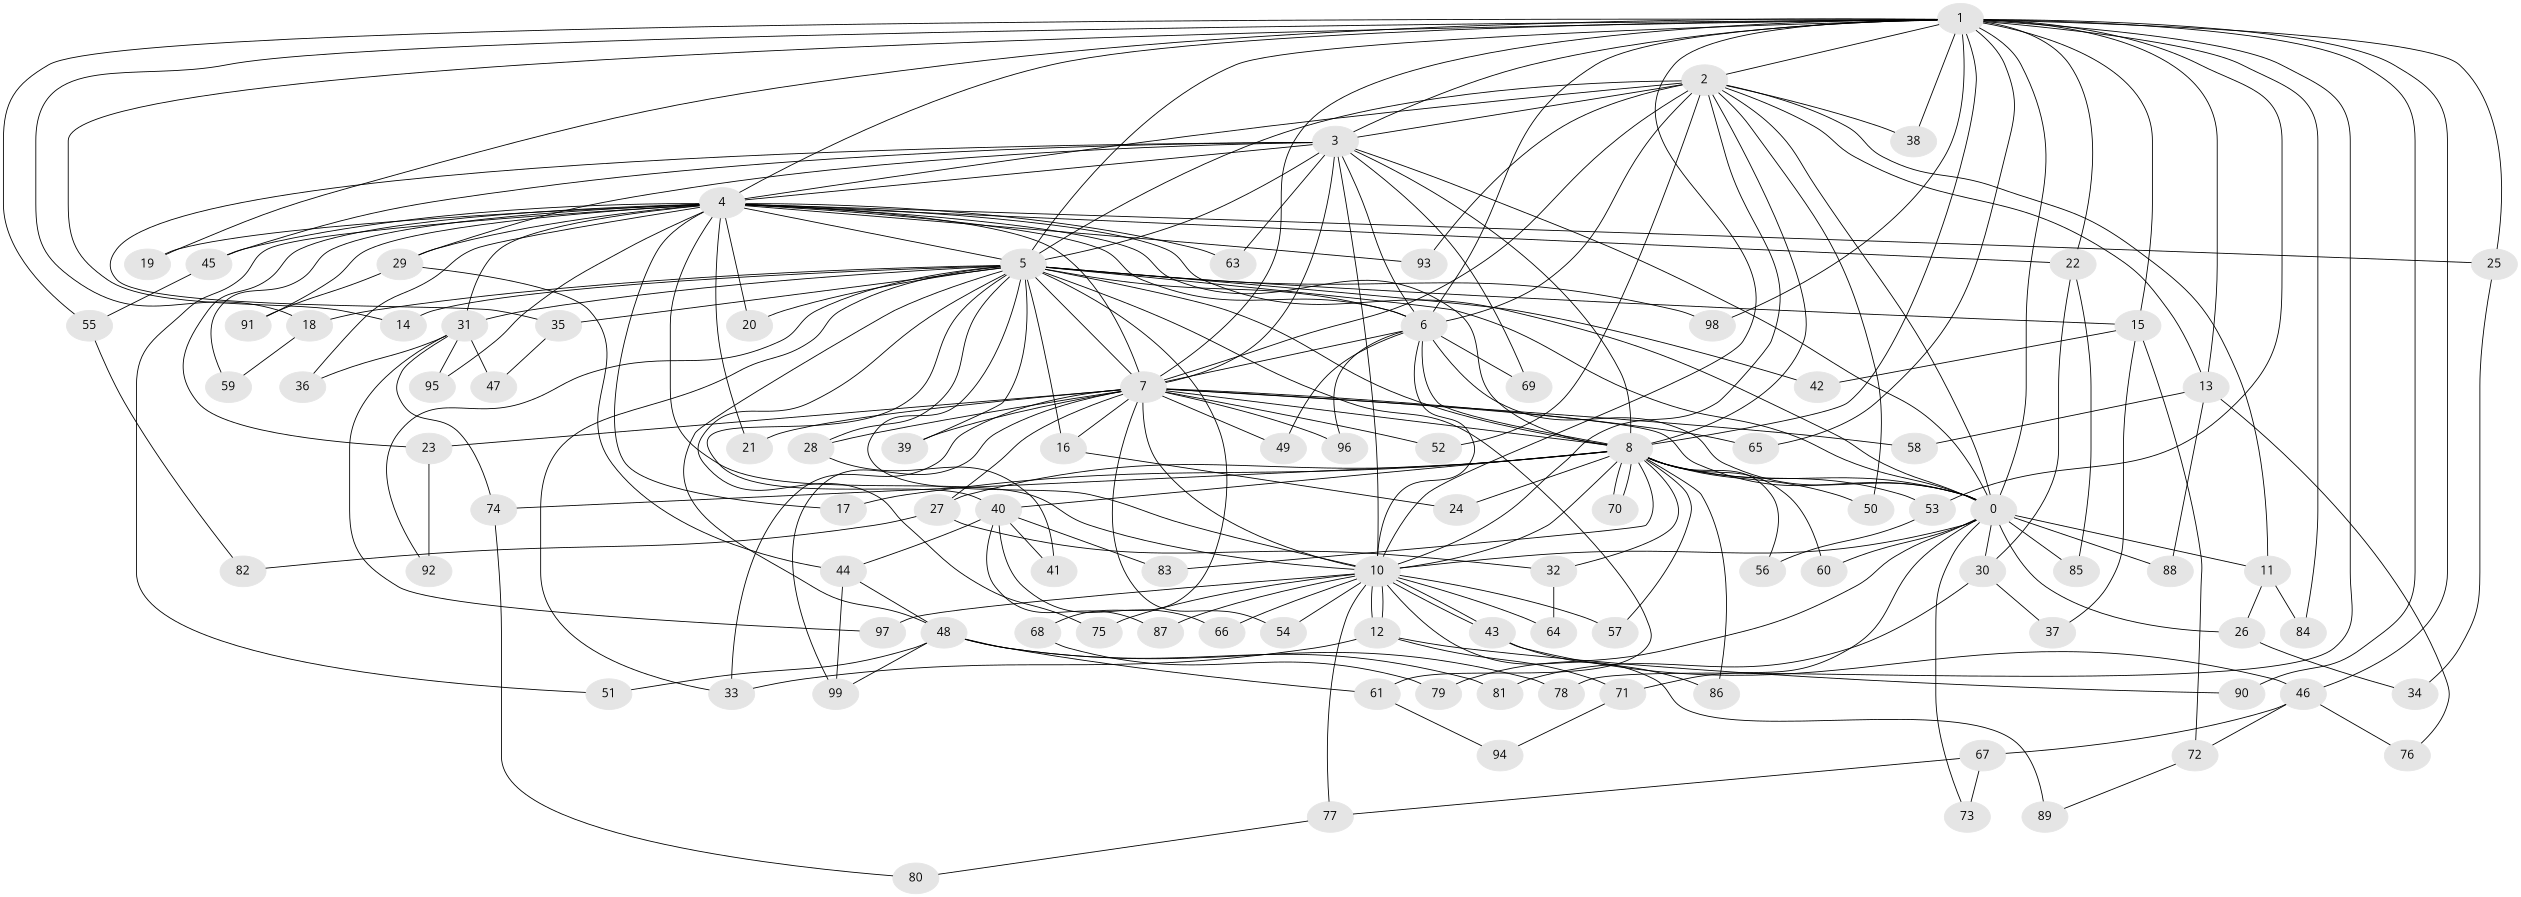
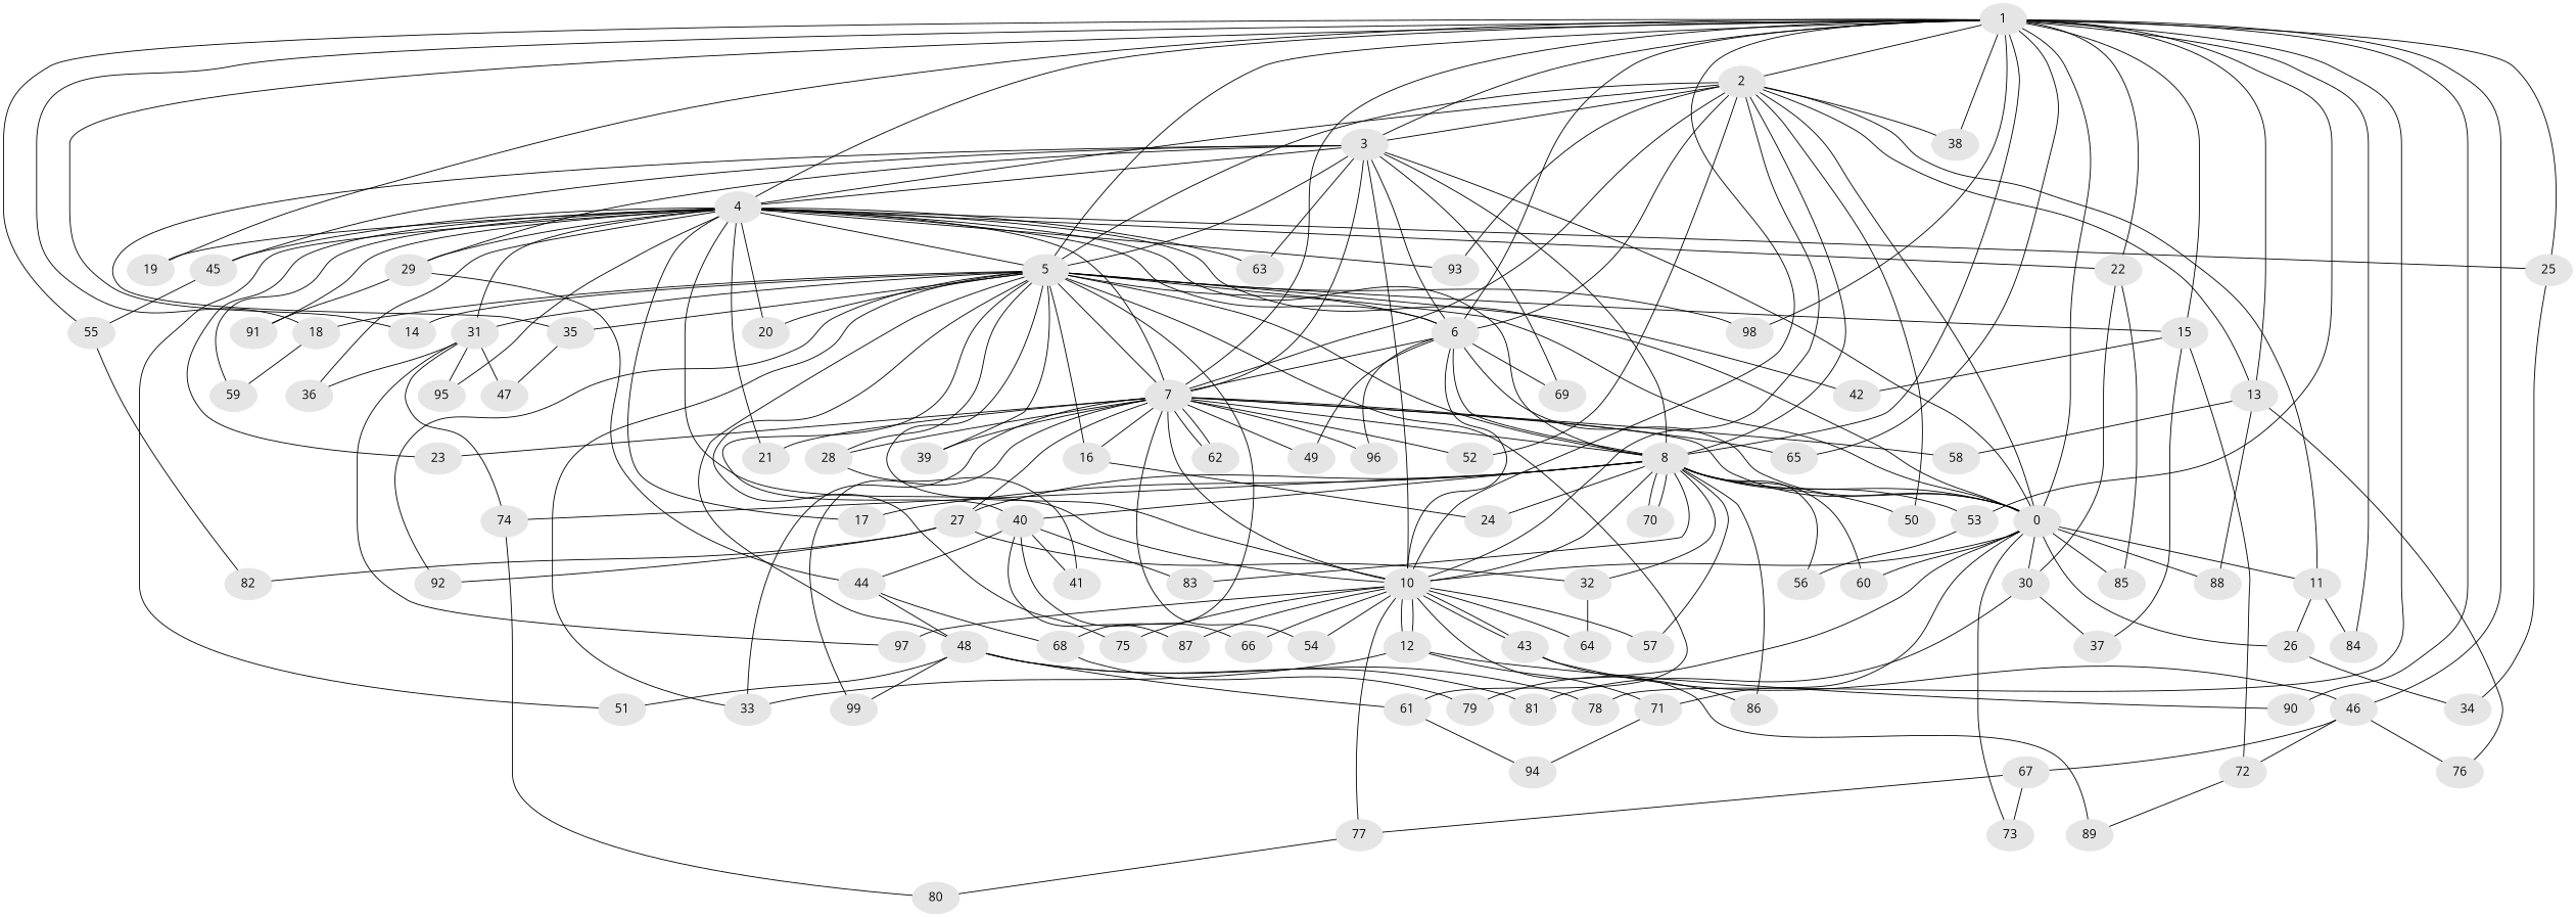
  graph {
    fontname="Open Sans"
    node [color=gray90 fontname="Open Sans" style=filled]
    edge [fontname="Open Sans"]
    1
    2
    3
    4
    5
    6
    7
    8
    n9 [label=0]
    10
    13
    14
    15
    18
    19
    22
    25
    38
    46
    53
    55
    65
    78
    84
    90
    98
    11
    50
    52
    93
    29
    35
    45
    63
    69
    17
    20
    21
    23
    31
    36
    51
    59
    91
    95
    16
    28
    33
    39
    40
    42
    48
    61
    68
    75
    92
    49
    96
    27
    54
    58
+   62
    99
    24
    32
    56
    57
    60
    70
    74
    83
    86
    26
    30
    71
    73
    79
    85
    88
    12
    43
    64
    66
    77
    87
    89
    97
    76
    37
    72
    34
    67
    82
    44
    47
    41
    81
    94
    80
    1 -- 2
    1 -- 3
    1 -- 4
    1 -- 5
    1 -- 6
    1 -- 7
    1 -- 8
    1 -- n9
    1 -- 10
    1 -- 13
    1 -- 14
    1 -- 15
    1 -- 18
    1 -- 19
    1 -- 22
    1 -- 25
    1 -- 38
    1 -- 46
    1 -- 53
    1 -- 55
    1 -- 65
    1 -- 78
    1 -- 84
    1 -- 90
    1 -- 98
    2 -- 3
    2 -- 4
    2 -- 5
    2 -- 6
    2 -- 7
    2 -- 8
    2 -- n9
    2 -- 10
    2 -- 13
    2 -- 38
    2 -- 11
    2 -- 50
    2 -- 52
    2 -- 93
    3 -- 4
    3 -- 5
    3 -- 6
    3 -- 7
    3 -- 8
    3 -- n9
    3 -- 10
    3 -- 29
    3 -- 35
    3 -- 45
    3 -- 63
    3 -- 69
    4 -- 5
    4 -- 6
    4 -- 7
    4 -- 8
    4 -- n9
    4 -- 10
    4 -- 19
    4 -- 22
    4 -- 25
    4 -- 93
    4 -- 29
    4 -- 45
    4 -- 63
    4 -- 17
    4 -- 20
    4 -- 21
    4 -- 23
    4 -- 31
    4 -- 36
    4 -- 51
    4 -- 59
    4 -- 91
    4 -- 95
    5 -- 6
    5 -- 7
    5 -- 8
    5 -- n9
    5 -- 10
    5 -- 14
    5 -- 15
    5 -- 18
    5 -- 98
    5 -- 35
    5 -- 20
    5 -- 31
    5 -- 16
    5 -- 28
    5 -- 33
    5 -- 39
    5 -- 40
    5 -- 42
    5 -- 48
    5 -- 61
    5 -- 68
    5 -- 75
    5 -- 92
    6 -- 7
    6 -- 8
    6 -- n9
    6 -- 10
    6 -- 69
    6 -- 49
    6 -- 96
    7 -- 8
    7 -- n9
    7 -- 10
    7 -- 65
    7 -- 52
    7 -- 21
    7 -- 23
    7 -- 16
    7 -- 28
    7 -- 33
    7 -- 39
    7 -- 49
    7 -- 96
    7 -- 27
    7 -- 54
    7 -- 58
+   7 -- 62
+   7 -- 62
    7 -- 99
    8 -- n9
    8 -- 10
    8 -- 53
    8 -- 50
    8 -- 17
    8 -- 40
    8 -- 27
    8 -- 24
    8 -- 32
    8 -- 56
    8 -- 57
    8 -- 60
    8 -- 70
    8 -- 70
    8 -- 74
    8 -- 83
    8 -- 86
    n9 -- 10
    n9 -- 11
    n9 -- 60
    n9 -- 26
    n9 -- 30
    n9 -- 71
    n9 -- 73
    n9 -- 79
    n9 -- 85
    n9 -- 88
    10 -- 75
    10 -- 54
    10 -- 57
    10 -- 12
    10 -- 12
    10 -- 43
    10 -- 43
    10 -- 64
    10 -- 66
    10 -- 77
    10 -- 87
    10 -- 89
    10 -- 97
    13 -- 58
    13 -- 88
    13 -- 76
    15 -- 42
    15 -- 37
    15 -- 72
    18 -- 59
    22 -- 30
    22 -- 85
    25 -- 34
    46 -- 76
    46 -- 72
    46 -- 67
    53 -- 56
    55 -- 82
    11 -- 84
    11 -- 26
    29 -- 91
    29 -- 44
    35 -- 47
    45 -- 55
    31 -- 36
    31 -- 95
    31 -- 74
    31 -- 97
    31 -- 47
    16 -- 24
    28 -- 41
    40 -- 83
    40 -- 66
    40 -- 87
    40 -- 44
    40 -- 41
    48 -- 78
    48 -- 51
    48 -- 61
    48 -- 99
    48 -- 81
    61 -- 94
    68 -- 79
-   23 -- 92
+   27 -- 92
    27 -- 32
    27 -- 82
    32 -- 64
    74 -- 80
    26 -- 34
    30 -- 37
    30 -- 81
    71 -- 94
    12 -- 90
    12 -- 33
    12 -- 71
    43 -- 46
    43 -- 86
    77 -- 80
    72 -- 89
    67 -- 73
    67 -- 77
    44 -- 48
-   44 -- 99
+   44 -- 68
  }
